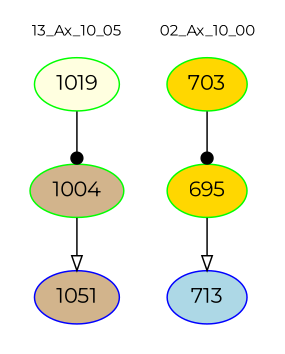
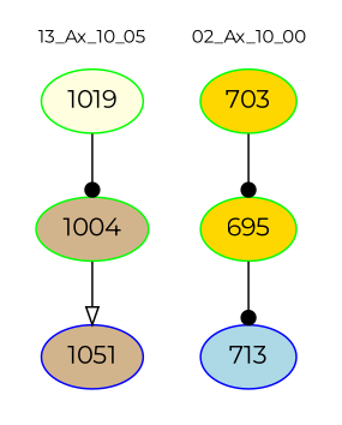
  digraph {
    fontname=Montserrat
    node [color=green fillcolor=tan fontname=Montserrat style=filled]
    edge [arrowhead=dot color=black fontname=Montserrat]
    n1 [fillcolor=lightyellow label=1019]
    n2 [label=1004]
    n3 [color=blue label=1051]
    n4 [fillcolor=gold label=703]
    n5 [fillcolor=gold label=695]
    n6 [color=blue fillcolor=lightblue label=713]
    subgraph cluster_1 {
      color=white
      fontsize=10
      label="13_Ax_10_05"
      n1
      n2
      n3
    }
    subgraph cluster_2 {
      color=white
      fontsize=10
      label="02_Ax_10_00"
      n4
      n5
      n6
    }
    n1 -> n2
    n2 -> n3 [arrowhead=onormal]
    n4 -> n5
-   n5 -> n6 [arrowhead=onormal]
+   n5 -> n6
  }
